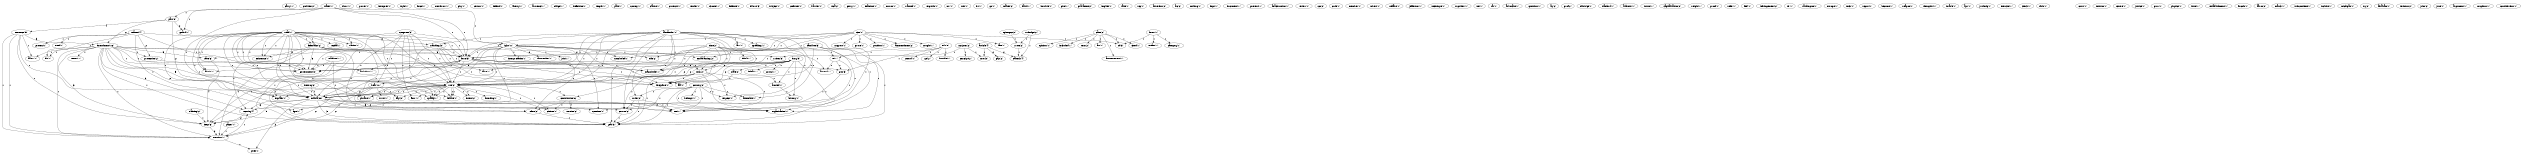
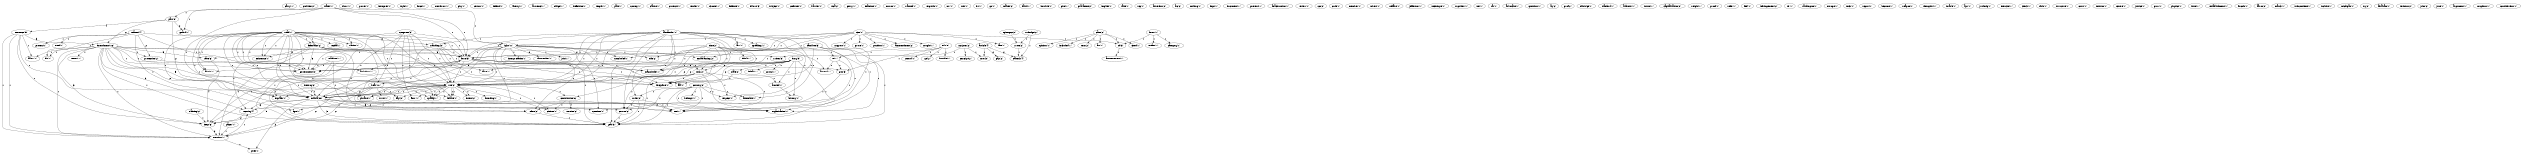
  digraph {
    n1 [label="carry(1)"]
    n2 [label="problem(2)"]
    n3 [label="states(1)"]
    n4 [label="form(3)"]
    n5 [label="right(11)"]
    n6 [label="part(8)"]
    n7 [label="guard(1)"]
    n8 [label="militia(28)"]
    n9 [label="use(2)"]
    n10 [label="body(2)"]
    n11 [label="magnitude(1)"]
    n12 [label="discipline(1)"]
    n13 [label="ambition(1)"]
    n14 [label="admit(1)"]
    n15 [label="bear(10)"]
    n16 [label="year(3)"]
    n17 [label="concluded(1)"]
    n18 [label="title(2)"]
    n19 [label="embarassing(2)"]
    n20 [label="fall(1)"]
    n21 [label="interpretation(1)"]
    n22 [label="dismember(1)"]
    n23 [label="state(6)"]
    n24 [label="consists(1)"]
    n25 [label="join(1)"]
    n26 [label="security(4)"]
    n27 [label="refers(2)"]
    n28 [label="sentence(5)"]
    n29 [label="amendment(16)"]
    n30 [label="keep(6)"]
    n31 [label="course(2)"]
    n32 [label="organization(1)"]
    n33 [label="see(1)"]
    n34 [label="gives(1)"]
    n35 [label="floor(1)"]
    n36 [label="debate(1)"]
    n37 [label="day(3)"]
    n38 [label="explain(1)"]
    n39 [label="qualify(1)"]
    n40 [label="phrase(1)"]
    n41 [label="founding(1)"]
    n42 [label="constitution(6)"]
    n43 [label="citizen(1)"]
    n44 [label="intent(2)"]
    n45 [label="respect(1)"]
    n46 [label="mention(1)"]
    n47 [label="trust(1)"]
    n48 [label="allow(1)"]
    n49 [label="government(8)"]
    n50 [label="gun(3)"]
    n51 [label="bit(1)"]
    n52 [label="protection(2)"]
    n53 [label="writes(3)"]
    n54 [label="seems(1)"]
    n55 [label="show(1)"]
    n56 [label="power(1)"]
    n57 [label="intrepret(1)"]
    n58 [label="style(1)"]
    n59 [label="force(1)"]
    n60 [label="overthrow(1)"]
    n61 [label="phy(1)"]
    n62 [label="person(1)"]
    n63 [label="defend(1)"]
    n64 [label="liberty(1)"]
    n65 [label="lawrence(1)"]
    n66 [label="oblige(1)"]
    n67 [label="definition(1)"]
    n68 [label="case(2)"]
    n69 [label="included(1)"]
    n70 [label="art(1)"]
    n71 [label="term(2)"]
    n72 [label="ammentment(1)"]
    n73 [label="cited(1)"]
    n74 [label="opinion(1)"]
    n75 [label="nd(3)"]
    n76 [label="length(1)"]
    n77 [label="yale(1)"]
    n78 [label="convey(1)"]
    n79 [label="clause(1)"]
    n80 [label="protects(1)"]
    n81 [label="congress(3)"]
    n82 [label="age(1)"]
    n83 [label="version(2)"]
    n84 [label="country(2)"]
    n85 [label="assemble(1)"]
    n86 [label="order(2)"]
    n87 [label="belongs(1)"]
    n88 [label="render(1)"]
    n89 [label="cite(1)"]
    n90 [label="ammendment(2)"]
    n91 [label="sought(1)"]
    n92 [label="date(1)"]
    n93 [label="support(1)"]
    n94 [label="prove(1)"]
    n95 [label="position(1)"]
    n96 [label="army(9)"]
    n97 [label="male(2)"]
    n98 [label="armied(1)"]
    n99 [label="history(1)"]
    n100 [label="defeat(1)"]
    n101 [label="group(1)"]
    n102 [label="bane(1)"]
    n103 [label="choose(1)"]
    n104 [label="defense(1)"]
    n105 [label="follows(3)"]
    n106 [label="subject(1)"]
    n107 [label="article(4)"]
    n108 [label="gap(2)"]
    n109 [label="mtu(3)"]
    n110 [label="caltech(4)"]
    n111 [label="confuses(1)"]
    n112 [label="barrier(1)"]
    n113 [label="usca(2)"]
    n114 [label="gerry(1)"]
    n115 [label="examine(1)"]
    n116 [label="moron(1)"]
    n117 [label="read(1)"]
    n118 [label="recital(1)"]
    n119 [label="nation(1)"]
    n120 [label="federalist(2)"]
    n121 [label="existence(1)"]
    n122 [label="wanted(1)"]
    n123 [label="law(1)"]
    n124 [label="verguido(1)"]
    n125 [label="mr(1)"]
    n126 [label="unit(1)"]
    n127 [label="bu(1)"]
    n128 [label="alexander(1)"]
    n129 [label="speaking(1)"]
    n130 [label="standing(3)"]
    n131 [label="time(2)"]
    n132 [label="re(1)"]
    n133 [label="think(1)"]
    n134 [label="amend(1)"]
    n135 [label="go(1)"]
    n136 [label="makes(2)"]
    n137 [label="basis(1)"]
    n138 [label="rboudrie(1)"]
    n139 [label="give(1)"]
    n140 [label="guarantee(2)"]
    n141 [label="implies(1)"]
    n142 [label="raise(1)"]
    n143 [label="rep(1)"]
    n144 [label="edu(8)"]
    n145 [label="control(1)"]
    n146 [label="wpi(2)"]
    n147 [label="boudrie(1)"]
    n148 [label="assertion(2)"]
    n149 [label="arc(2)"]
    n150 [label="nothing(1)"]
    n151 [label="dept(1)"]
    n152 [label="document(1)"]
    n153 [label="prevent(1)"]
    n154 [label="anachronism(1)"]
    n155 [label="review(1)"]
    n156 [label="cco(2)"]
    n157 [label="code(1)"]
    n158 [label="reason(4)"]
    n159 [label="protect(1)"]
    n160 [label="need(1)"]
    n161 [label="member(1)"]
    n162 [label="robert(1)"]
    n163 [label="welfare(1)"]
    n164 [label="jefferson(1)"]
    n165 [label="technique(1)"]
    n166 [label="urguidez(1)"]
    n167 [label="set(1)"]
    n168 [label="bar(1)"]
    n169 [label="advocate(1)"]
    n170 [label="question(1)"]
    n171 [label="scripter(2)"]
    n172 [label="cescript(2)"]
    n173 [label="ray(2)"]
    n174 [label="prof(2)"]
    n175 [label="elbridge(1)"]
    n176 [label="stanford(1)"]
    n177 [label="address(1)"]
    n178 [label="insure(1)"]
    n179 [label="capitalization(2)"]
    n180 [label="weight(1)"]
    n181 [label="destroy(2)"]
    n182 [label="proof(1)"]
    n183 [label="refer(1)"]
    n184 [label="feel(1)"]
    n185 [label="infringement(2)"]
    n186 [label="sir(1)"]
    n187 [label="washington(1)"]
    n188 [label="europe(1)"]
    n189 [label="tech(1)"]
    n190 [label="report(1)"]
    n191 [label="become(1)"]
    n192 [label="weapon(1)"]
    n193 [label="know(1)"]
    n194 [label="means(1)"]
    n195 [label="category(1)"]
    n196 [label="rhenquist(1)"]
    n197 [label="training(2)"]
    n198 [label="invade(1)"]
    n199 [label="apr(1)"]
    n200 [label="jrutledg(1)"]
    n201 [label="exercise(1)"]
    n202 [label="check(1)"]
    n203 [label="didn(1)"]
+   n204 [label="structure(1)"]
    n205 [label="court(1)"]
    n206 [label="session(1)"]
    n207 [label="centre(1)"]
    n208 [label="justice(1)"]
    n209 [label="grow(1)"]
    n210 [label="physics(1)"]
    n211 [label="hamilton(3)"]
    n212 [label="issue(1)"]
    n213 [label="establishment(1)"]
    n214 [label="lincoln(1)"]
    n215 [label="aaron(2)"]
    n216 [label="march(1)"]
    n217 [label="rutledge(2)"]
    n218 [label="wrote(2)"]
    n219 [label="tpinnpcn(2)"]
    n220 [label="subcomittee(1)"]
    n221 [label="include(1)"]
    n222 [label="michigan(1)"]
    n223 [label="try(2)"]
    n224 [label="madison(1)"]
    n225 [label="abraham(1)"]
    n226 [label="levinson(2)"]
    n227 [label="john(2)"]
    n228 [label="june(1)"]
    n229 [label="paper(7)"]
    n230 [label="argument(1)"]
    n231 [label="houghton(1)"]
    n232 [label="consititution(1)"]
    n3 -> n4 [label=1]
    n3 -> n4 [label=1]
    n3 -> n5 [label=1]
    n3 -> n6 [label=1]
    n3 -> n7 [label=1]
    n3 -> n8 [label=1]
    n4 -> n8 [label=1]
    n4 -> n9 [label=1]
    n4 -> n9 [label=1]
    n4 -> n10 [label=1]
    n4 -> n11 [label=1]
    n4 -> n12 [label=1]
    n4 -> n12 [label=1]
    n4 -> n13 [label=1]
    n4 -> n14 [label=1]
    n5 -> n4 [label=1]
    n5 -> n8 [label=1]
    n5 -> n15 [label=5]
+   n5 -> n16 [label=1]
    n5 -> n17 [label=1]
    n5 -> n18 [label=1]
    n5 -> n19 [label=1]
    n5 -> n20 [label=1]
    n5 -> n21 [label=1]
    n5 -> n22 [label=2]
    n5 -> n23 [label=1]
    n5 -> n24 [label=1]
    n5 -> n25 [label=1]
    n5 -> n26 [label=1]
    n5 -> n27 [label=1]
    n6 -> n7 [label=2]
    n6 -> n8 [label=2]
    n6 -> n28 [label=4]
    n6 -> n29 [label=2]
    n8 -> n4 [label=1]
    n8 -> n16 [label=3]
    n8 -> n24 [label=1]
    n8 -> n26 [label=6]
    n8 -> n27 [label=1]
    n8 -> n30 [label=5]
    n8 -> n31 [label=3]
    n8 -> n32 [label=2]
    n8 -> n33 [label=2]
    n8 -> n34 [label=2]
    n9 -> n8 [label=1]
    n9 -> n8 [label=1]
    n9 -> n35 [label=1]
    n9 -> n36 [label=1]
    n9 -> n36 [label=1]
    n9 -> n37 [label=1]
    n9 -> n38 [label=1]
    n9 -> n38 [label=1]
    n9 -> n39 [label=1]
    n9 -> n39 [label=1]
    n9 -> n40 [label=1]
    n9 -> n40 [label=1]
    n9 -> n41 [label=1]
    n9 -> n42 [label=1]
    n9 -> n43 [label=1]
    n9 -> n43 [label=1]
    n9 -> n44 [label=1]
    n9 -> n44 [label=1]
    n10 -> n9 [label=1]
    n10 -> n12 [label=1]
    n10 -> n16 [label=1]
    n10 -> n31 [label=1]
    n10 -> n32 [label=1]
    n10 -> n33 [label=1]
    n10 -> n45 [label=1]
    n15 -> n8 [label=2]
    n15 -> n37 [label=1]
    n15 -> n46 [label=2]
    n15 -> n46 [label=2]
    n15 -> n47 [label=1]
    n23 -> n30 [label=4]
    n26 -> n30 [label=2]
    n27 -> n16 [label=1]
    n28 -> n8 [label=1]
    n28 -> n29 [label=3]
    n28 -> n30 [label=1]
    n28 -> n46 [label=1]
    n28 -> n46 [label=1]
    n28 -> n48 [label=1]
    n29 -> n4 [label=1]
    n29 -> n8 [label=5]
    n29 -> n16 [label=1]
    n29 -> n23 [label=5]
    n29 -> n26 [label=3]
    n29 -> n27 [label=2]
    n29 -> n30 [label=3]
    n29 -> n36 [label=1]
    n29 -> n46 [label=1]
    n29 -> n46 [label=1]
    n29 -> n48 [label=1]
    n29 -> n49 [label=1]
    n29 -> n50 [label=1]
    n29 -> n51 [label=1]
    n29 -> n52 [label=1]
    n29 -> n53 [label=2]
    n29 -> n54 [label=1]
    n30 -> n46 [label=2]
    n31 -> n16 [label=1]
    n37 -> n82 [label=1]
    n42 -> n43 [label=1]
    n42 -> n83 [label=4]
    n46 -> n26 [label=1]
    n46 -> n34 [label=1]
    n50 -> n27 [label=1]
    n52 -> n49 [label=1]
    n68 -> n69 [label=1]
    n68 -> n70 [label=1]
    n68 -> n71 [label=1]
-   n68 -> n72 [label=1]
+   n75 -> n72 [label=1]
    n68 -> n73 [label=1]
    n68 -> n74 [label=1]
    n68 -> n75 [label=1]
    n81 -> n5 [label=1]
    n81 -> n8 [label=1]
    n81 -> n9 [label=1]
    n81 -> n9 [label=1]
    n81 -> n15 [label=1]
    n81 -> n30 [label=1]
    n81 -> n35 [label=1]
    n81 -> n36 [label=1]
    n84 -> n16 [label=1]
    n84 -> n31 [label=1]
    n84 -> n32 [label=1]
    n84 -> n33 [label=1]
    n84 -> n45 [label=1]
    n84 -> n85 [label=1]
    n84 -> n86 [label=1]
    n84 -> n87 [label=1]
    n86 -> n16 [label=1]
    n86 -> n31 [label=1]
    n86 -> n33 [label=1]
    n89 -> n5 [label=1]
    n89 -> n17 [label=1]
    n89 -> n18 [label=1]
    n89 -> n19 [label=1]
    n89 -> n75 [label=1]
    n89 -> n90 [label=1]
    n89 -> n91 [label=1]
    n89 -> n92 [label=1]
    n89 -> n93 [label=1]
    n89 -> n94 [label=1]
    n89 -> n95 [label=1]
    n96 -> n9 [label=2]
    n96 -> n9 [label=2]
    n96 -> n10 [label=2]
    n96 -> n11 [label=2]
    n96 -> n12 [label=2]
    n96 -> n16 [label=1]
    n96 -> n97 [label=1]
    n96 -> n98 [label=1]
    n96 -> n99 [label=1]
    n96 -> n100 [label=1]
    n96 -> n101 [label=1]
    n96 -> n102 [label=1]
    n97 -> n20 [label=1]
    n97 -> n98 [label=1]
    n98 -> n99 [label=1]
    n107 -> n108 [label=2]
    n107 -> n109 [label=1]
    n107 -> n110 [label=2]
    n117 -> n4 [label=1]
    n117 -> n4 [label=1]
    n117 -> n8 [label=1]
    n117 -> n8 [label=1]
    n117 -> n9 [label=1]
    n117 -> n9 [label=1]
    n117 -> n9 [label=1]
    n117 -> n13 [label=1]
    n117 -> n14 [label=1]
    n117 -> n14 [label=1]
    n117 -> n38 [label=1]
    n117 -> n38 [label=1]
    n117 -> n39 [label=1]
    n117 -> n39 [label=1]
    n117 -> n40 [label=1]
    n117 -> n40 [label=1]
    n117 -> n49 [label=1]
    n117 -> n49 [label=1]
    n117 -> n118 [label=1]
    n117 -> n119 [label=1]
    n117 -> n119 [label=1]
    n117 -> n120 [label=1]
    n117 -> n120 [label=1]
    n117 -> n121 [label=1]
    n117 -> n121 [label=1]
    n120 -> n4 [label=3]
    n120 -> n12 [label=1]
    n120 -> n16 [label=1]
    n120 -> n26 [label=1]
    n120 -> n32 [label=1]
    n120 -> n33 [label=1]
    n120 -> n46 [label=1]
    n120 -> n49 [label=3]
    n120 -> n121 [label=2]
    n128 -> n4 [label=1]
    n128 -> n8 [label=1]
    n128 -> n9 [label=1]
    n128 -> n9 [label=1]
    n128 -> n11 [label=1]
    n128 -> n12 [label=1]
    n128 -> n16 [label=1]
    n128 -> n31 [label=1]
    n128 -> n32 [label=1]
    n128 -> n33 [label=1]
    n128 -> n45 [label=1]
    n128 -> n49 [label=1]
    n128 -> n85 [label=1]
    n128 -> n86 [label=1]
    n128 -> n123 [label=1]
    n128 -> n129 [label=1]
    n128 -> n130 [label=1]
    n130 -> n4 [label=1]
    n130 -> n11 [label=1]
    n130 -> n12 [label=1]
    n130 -> n16 [label=1]
    n130 -> n49 [label=1]
    n130 -> n102 [label=1]
    n131 -> n4 [label=1]
    n131 -> n9 [label=1]
    n131 -> n10 [label=1]
    n131 -> n11 [label=1]
    n131 -> n12 [label=1]
    n131 -> n42 [label=1]
    n131 -> n49 [label=1]
    n131 -> n132 [label=1]
    n131 -> n133 [label=1]
    n131 -> n134 [label=1]
    n132 -> n24 [label=1]
    n132 -> n50 [label=1]
    n132 -> n134 [label=1]
    n144 -> n50 [label=1]
    n144 -> n132 [label=1]
    n144 -> n145 [label=1]
    n144 -> n146 [label=1]
    n144 -> n147 [label=1]
    n158 -> n49 [label=1]
    n158 -> n51 [label=1]
    n158 -> n52 [label=2]
    n158 -> n82 [label=1]
    n158 -> n130 [label=2]
    n158 -> n159 [label=1]
    n158 -> n160 [label=1]
    n171 -> n53 [label=1]
    n171 -> n109 [label=1]
    n171 -> n172 [label=1]
    n181 -> n8 [label=1]
    n193 -> n75 [label=1]
    n193 -> n194 [label=1]
    n193 -> n195 [label=1]
    n197 -> n30 [label=1]
    n211 -> n4 [label=1]
    n211 -> n12 [label=1]
    n211 -> n16 [label=1]
    n211 -> n32 [label=1]
    n211 -> n33 [label=1]
    n211 -> n49 [label=1]
    n217 -> n110 [label=1]
    n217 -> n218 [label=1]
    n218 -> n110 [label=1]
    n219 -> n218 [label=1]
    n224 -> n30 [label=1]
    n224 -> n33 [label=1]
    n224 -> n49 [label=1]
    n229 -> n46 [label=1]
  }
